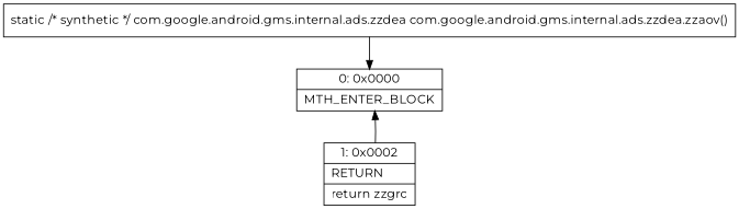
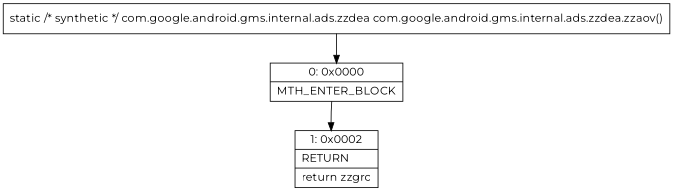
  digraph {
    fontname=Montserrat
    node [shape=record fontname=Montserrat]
    edge [fontname=Montserrat]
    n1 [label="{0\:\ 0x0000|MTH_ENTER_BLOCK\l}"]
    n2 [label="{1\:\ 0x0002|RETURN\l|return zzgrc\l}"]
    n3 [label="{static \/* synthetic *\/ com.google.android.gms.internal.ads.zzdea com.google.android.gms.internal.ads.zzdea.zzaov() }"]
-   n2 -> n1
+   n1 -> n2
    n3 -> n1
  }
